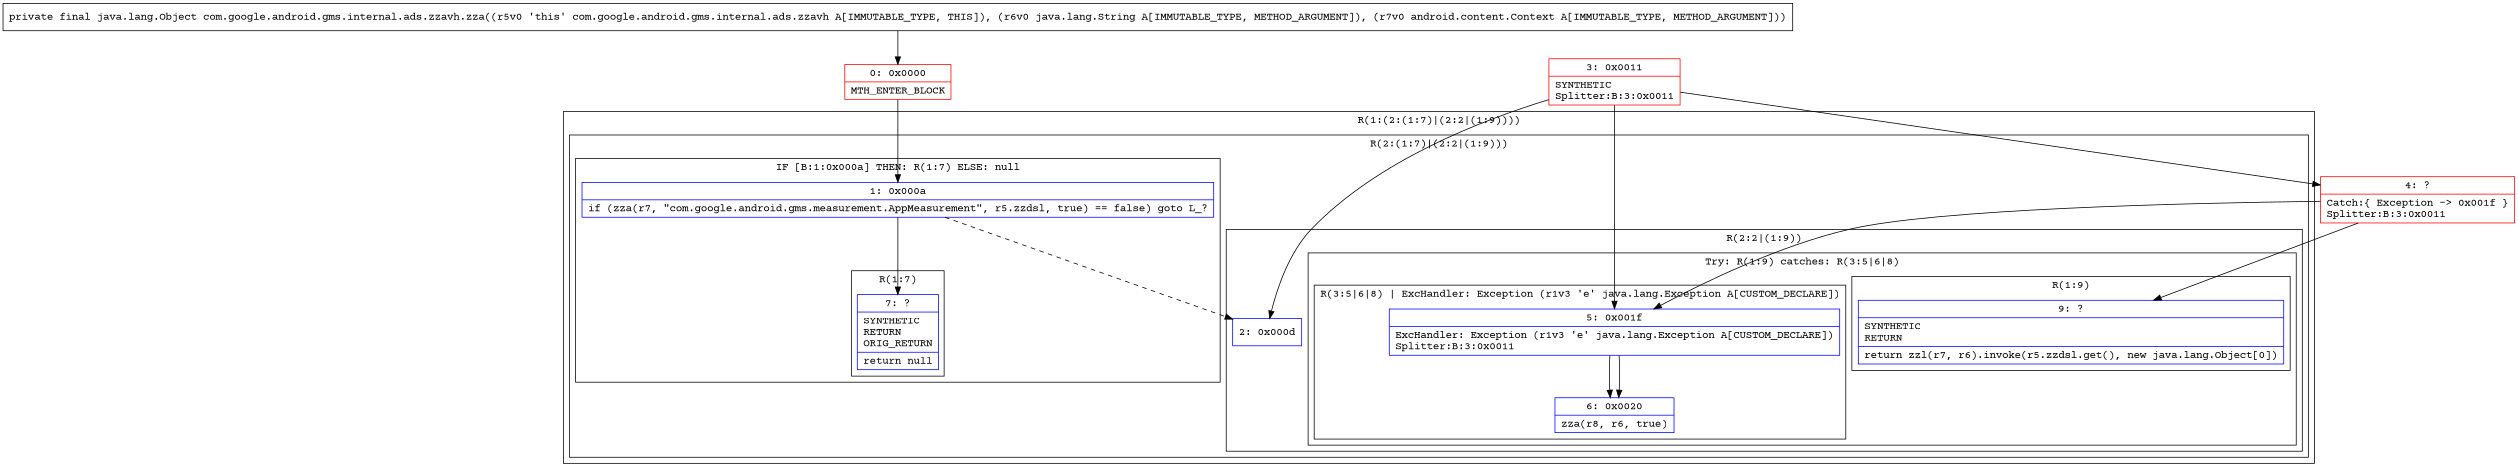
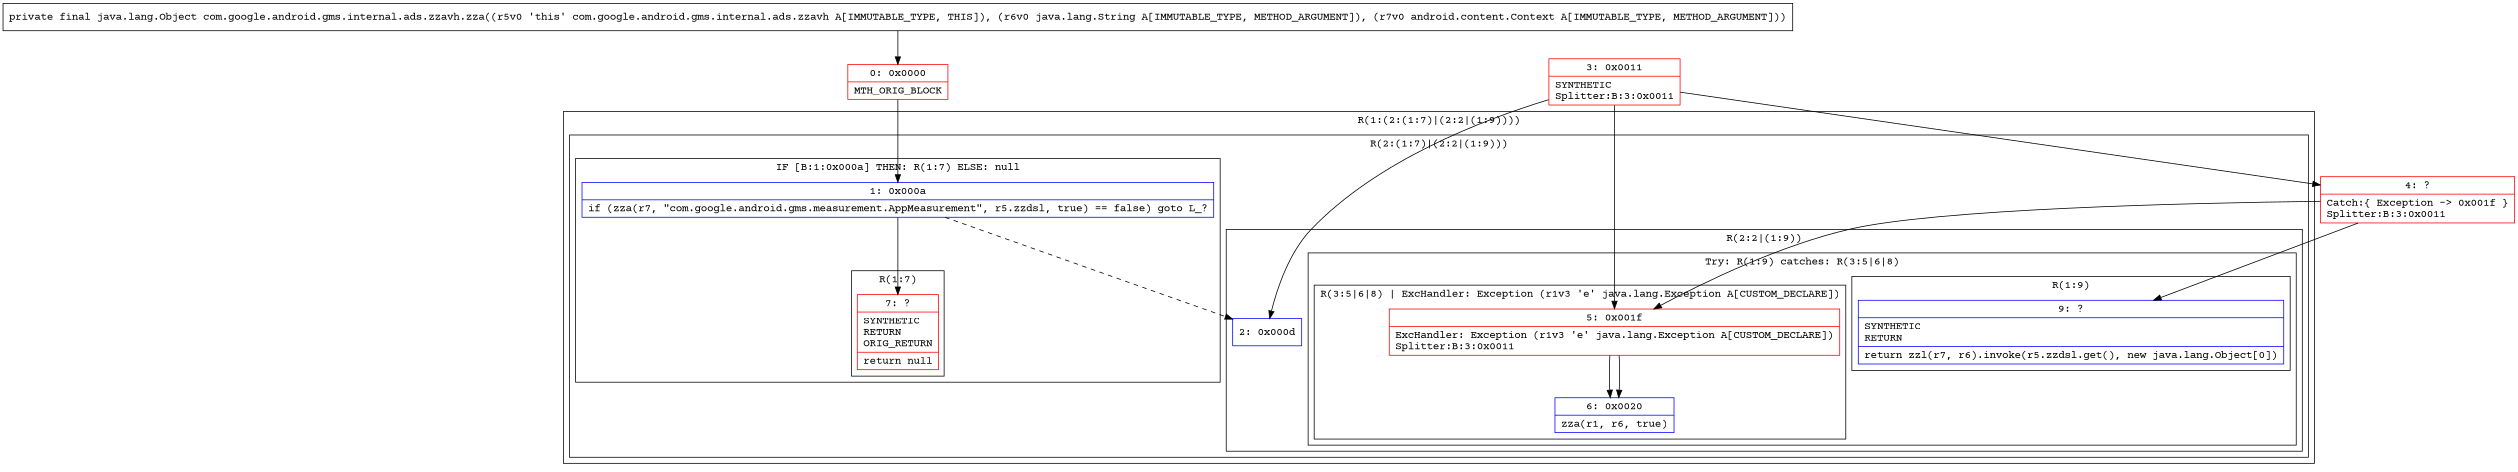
  digraph {
    fontname="Courier Prime"
    node [color=blue fontname="Courier Prime" shape=record]
    edge [fontname="Courier Prime"]
-   n1 [label="{7\:\ ?|SYNTHETIC\lRETURN\lORIG_RETURN\l|return null\l}"]
+   n1 [color=red label="{7\:\ ?|SYNTHETIC\lRETURN\lORIG_RETURN\l|return null\l}"]
    n2 [label="{1\:\ 0x000a|if (zza(r7, \"com.google.android.gms.measurement.AppMeasurement\", r5.zzdsl, true) == false) goto L_?\l}"]
    n3 [label="{9\:\ ?|SYNTHETIC\lRETURN\l|return zzl(r7, r6).invoke(r5.zzdsl.get(), new java.lang.Object[0])\l}"]
-   n4 [label="{5\:\ 0x001f|ExcHandler: Exception (r1v3 'e' java.lang.Exception A[CUSTOM_DECLARE])\lSplitter:B:3:0x0011\l}"]
-   n5 [label="{6\:\ 0x0020|zza(r8, r6, true)\l}"]
+   n4 [color=red label="{5\:\ 0x001f|ExcHandler: Exception (r1v3 'e' java.lang.Exception A[CUSTOM_DECLARE])\lSplitter:B:3:0x0011\l}"]
+   n5 [label="{6\:\ 0x0020|zza(r1, r6, true)\l}"]
    n6 [label="{2\:\ 0x000d}"]
    n7 [color=red label="{3\:\ 0x0011|SYNTHETIC\lSplitter:B:3:0x0011\l}"]
    n8 [color=red label="{4\:\ ?|Catch:\{ Exception \-\> 0x001f \}\lSplitter:B:3:0x0011\l}"]
-   n9 [color=red label="{0\:\ 0x0000|MTH_ENTER_BLOCK\l}"]
+   n9 [color=red label="{0\:\ 0x0000|MTH_ORIG_BLOCK\l}"]
    n10 [label="{private final java.lang.Object com.google.android.gms.internal.ads.zzavh.zza((r5v0 'this' com.google.android.gms.internal.ads.zzavh A[IMMUTABLE_TYPE, THIS]), (r6v0 java.lang.String A[IMMUTABLE_TYPE, METHOD_ARGUMENT]), (r7v0 android.content.Context A[IMMUTABLE_TYPE, METHOD_ARGUMENT])) }" color=""]
    subgraph cluster_1 {
      label="R(1:(2:(1:7)|(2:2|(1:9))))"
      subgraph cluster_2 {
        label="R(2:(1:7)|(2:2|(1:9)))"
        subgraph cluster_3 {
          label="IF [B:1:0x000a] THEN: R(1:7) ELSE: null"
          n2
          subgraph cluster_4 {
            label="R(1:7)"
            n1
          }
        }
        subgraph cluster_5 {
          label="R(2:2|(1:9))"
          n6
          subgraph cluster_6 {
            label="Try: R(1:9) catches: R(3:5|6|8)"
            subgraph cluster_7 {
              label="R(1:9)"
              n3
            }
            subgraph cluster_8 {
              label="R(3:5|6|8) | ExcHandler: Exception (r1v3 'e' java.lang.Exception A[CUSTOM_DECLARE])\l"
              n4
              n5
            }
          }
        }
      }
    }
    subgraph cluster_9 {
      label="R(3:5|6|8) | ExcHandler: Exception (r1v3 'e' java.lang.Exception A[CUSTOM_DECLARE])\l"
    }
    n2 -> n1
    n2 -> n6 [style=dashed]
    n4 -> n5
    n4 -> n5
    n7 -> n4
    n7 -> n6
    n7 -> n8
    n8 -> n3
    n8 -> n4
    n9 -> n2
    n10 -> n9
  }
